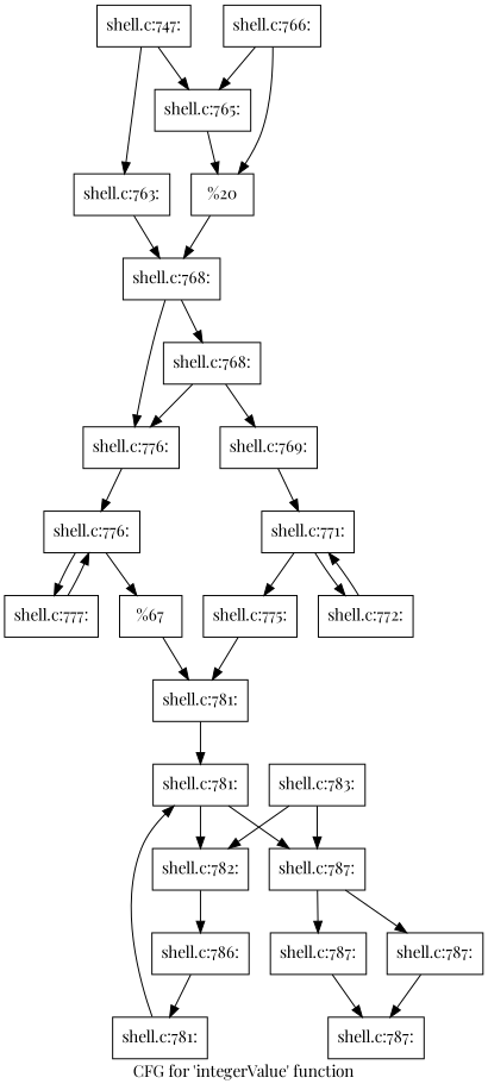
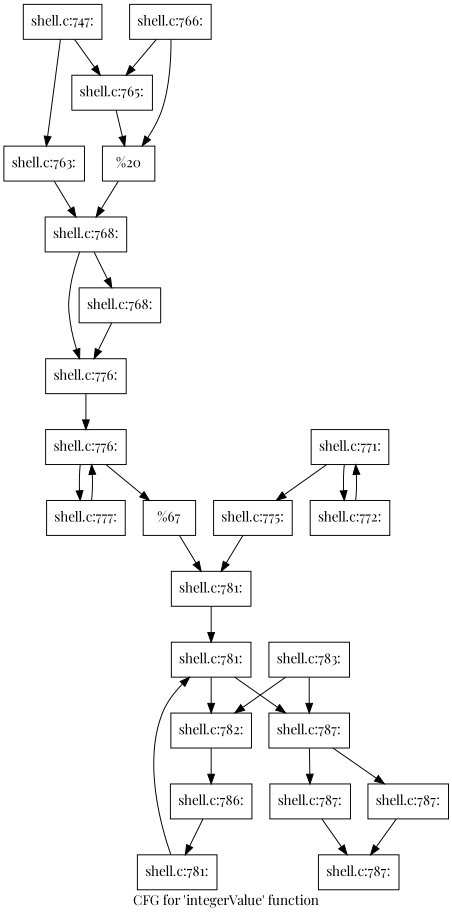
  digraph {
    fontname="Playfair Display"
    label="CFG for 'integerValue' function"
    node [fontname="Playfair Display" shape=record]
    edge [fontname="Playfair Display"]
    n1 [label="{shell.c:747:}"]
    n2 [label="{shell.c:763:}"]
    n3 [label="{shell.c:765:}"]
    n4 [label="{shell.c:768:}"]
    n5 [label="{%20}"]
    n6 [label="{shell.c:768:}"]
    n7 [label="{shell.c:776:}"]
    n8 [label="{shell.c:766:}"]
-   n9 [label="{shell.c:769:}"]
    n10 [label="{shell.c:776:}"]
    n11 [label="{shell.c:771:}"]
    n12 [label="{shell.c:777:}"]
    n13 [label="{%67}"]
    n14 [label="{shell.c:772:}"]
    n15 [label="{shell.c:775:}"]
    n16 [label="{shell.c:781:}"]
    n17 [label="{shell.c:781:}"]
    n18 [label="{shell.c:782:}"]
    n19 [label="{shell.c:787:}"]
    n20 [label="{shell.c:786:}"]
    n21 [label="{shell.c:787:}"]
    n22 [label="{shell.c:787:}"]
    n23 [label="{shell.c:783:}"]
    n24 [label="{shell.c:781:}"]
    n25 [label="{shell.c:787:}"]
    n1 -> n2
    n1 -> n3
    n2 -> n4
    n3 -> n5
    n4 -> n6
    n4 -> n7
    n5 -> n4
    n6 -> n7
-   n6 -> n9
    n7 -> n10
    n8 -> n3
    n8 -> n5
-   n9 -> n11
    n10 -> n12
    n10 -> n13
    n11 -> n14
    n11 -> n15
    n12 -> n10
    n13 -> n16
    n14 -> n11
    n15 -> n16
    n16 -> n17
    n17 -> n18
    n17 -> n19
    n18 -> n20
    n19 -> n21
    n19 -> n22
    n20 -> n24
    n21 -> n25
    n22 -> n25
    n23 -> n18
    n23 -> n19
    n24 -> n17
  }
